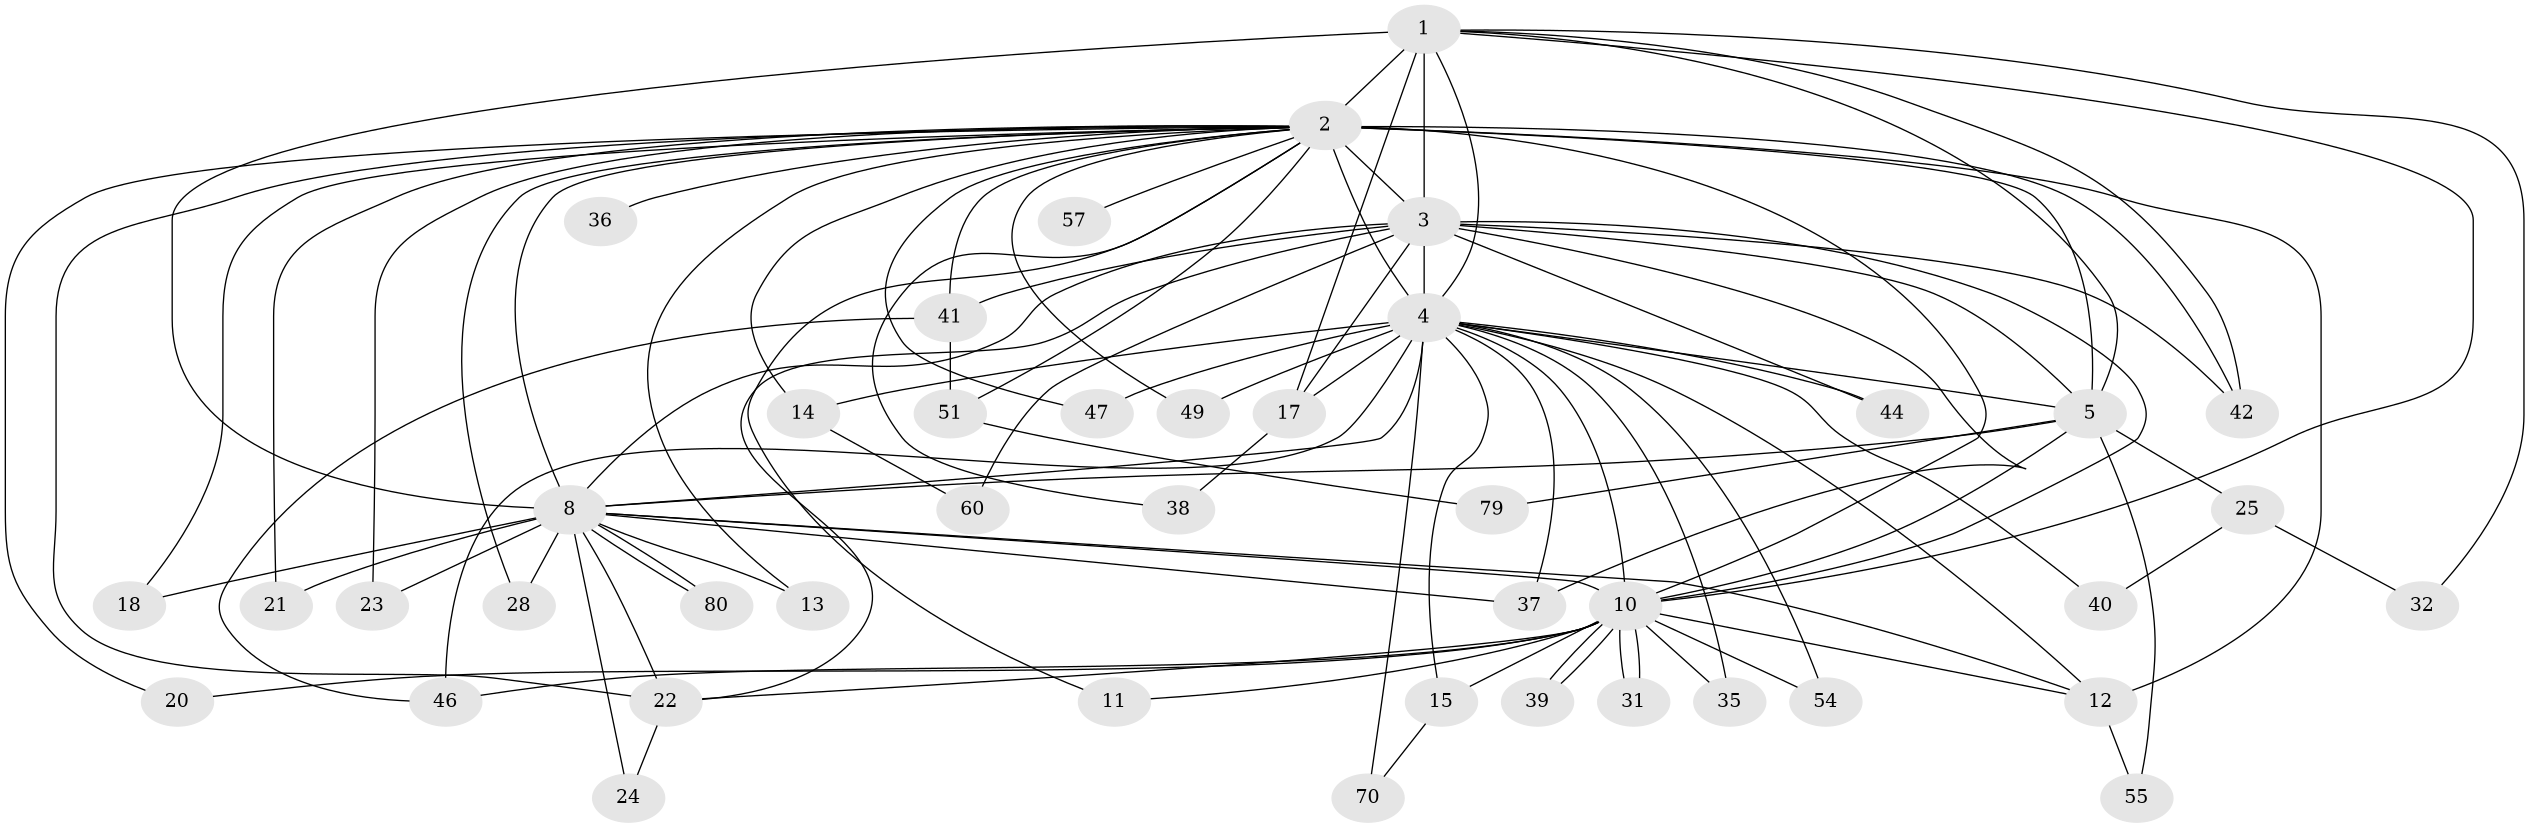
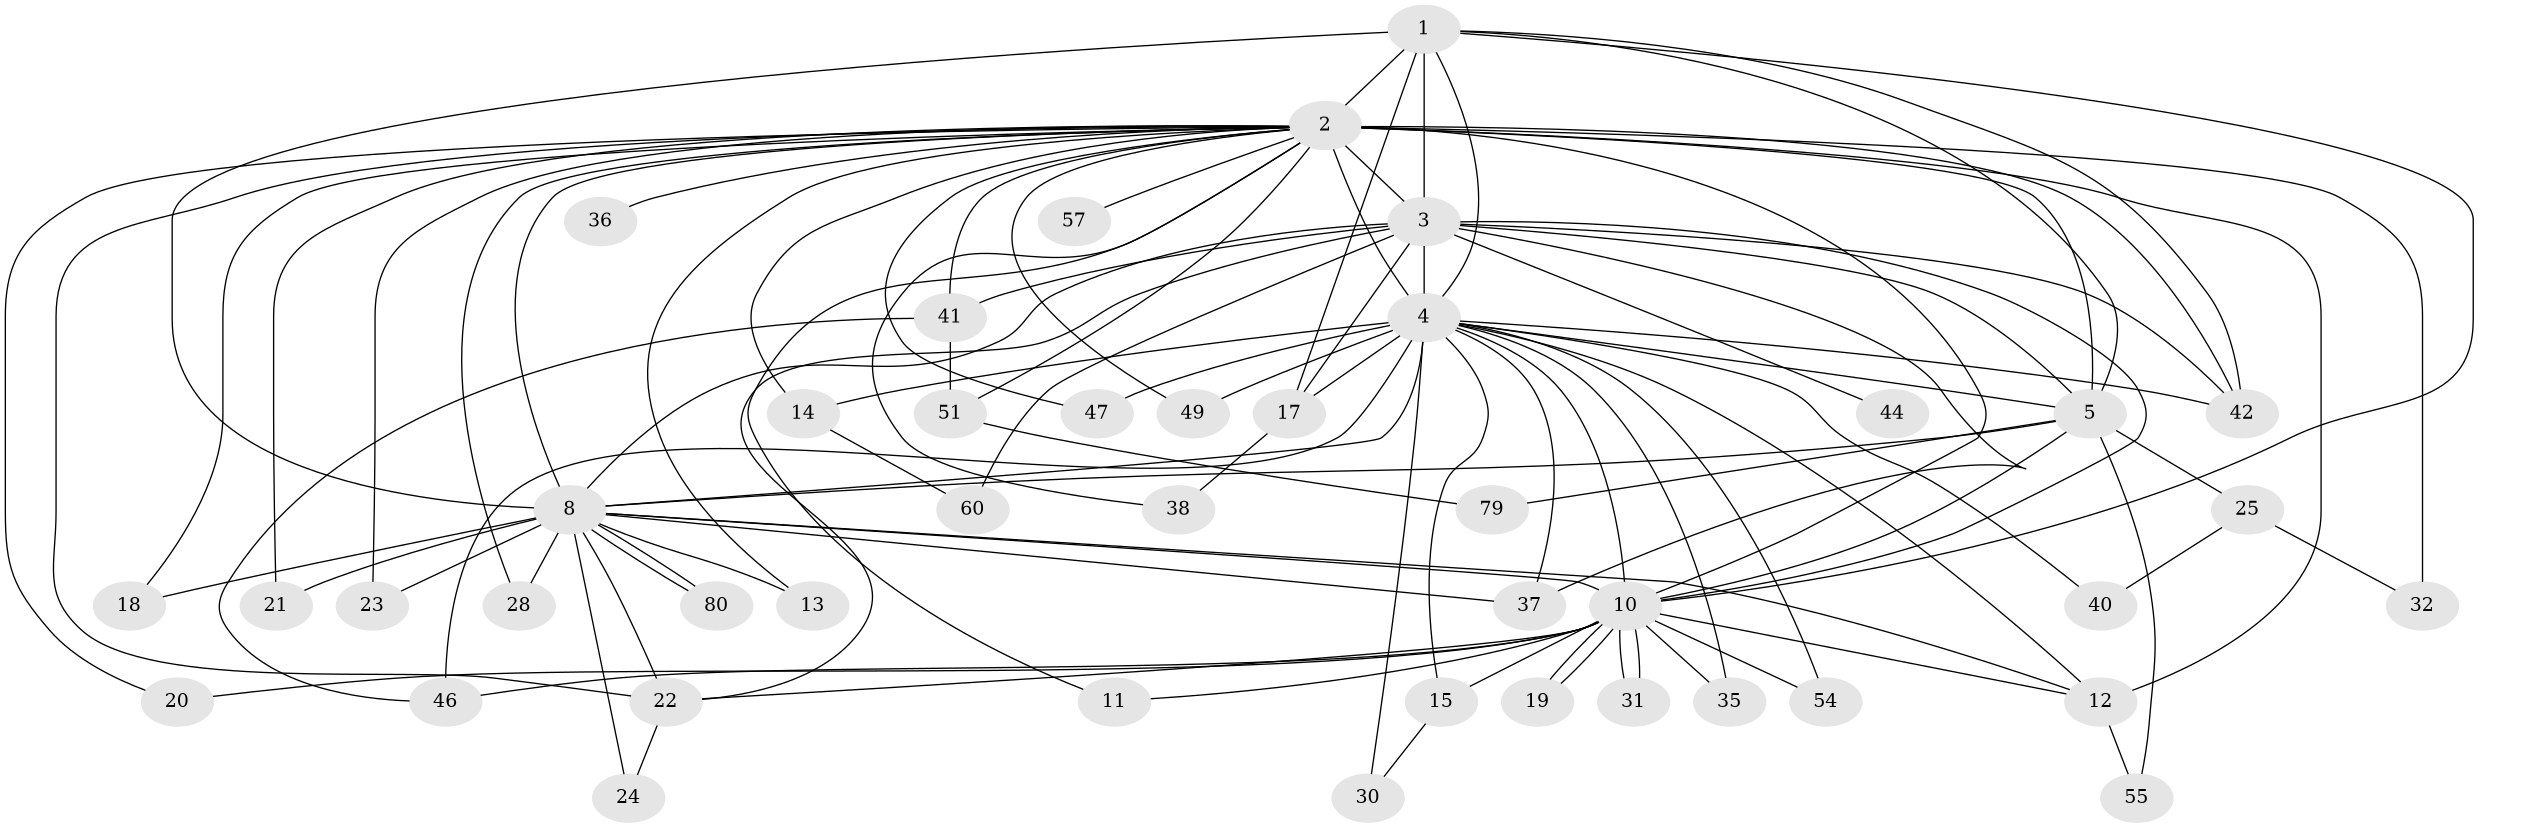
  graph {
    node [color=gray90 style=filled]
    2 [super="+6+52+58+7"]
    3 [super="+53"]
    4 [super="+48+61+71+50+43+33+27+9"]
    5
    8
    10 [super="+82+84+29"]
    42
    11
    12
    13
    14
    18 [super="+76"]
    20
    21
    22
    23
    28
    36
    38
    41 [super="+45"]
    47
    49
    51
    57
    1
    17
    32
    37
    44
    60
    15
-   30 [label=70]
+   30
    35
    40
    46
    54
    25
    55
    79
    24
    80
    31
-   39
+   39 [label=19]
    2 -- 3 [weight=3]
    2 -- 4 [weight=9]
    2 -- 5 [weight=3]
    2 -- 8 [weight=5]
    2 -- 10 [weight=5]
    2 -- 42
    2 -- 11
    2 -- 12 [weight=3]
    2 -- 13 [weight=2]
    2 -- 14
    2 -- 18
    2 -- 20
    2 -- 21
    2 -- 22 [weight=2]
    2 -- 23
    2 -- 28
    2 -- 36 [weight=2]
    2 -- 38
    2 -- 41 [weight=2]
    2 -- 47
    2 -- 49
    2 -- 51
    2 -- 57 [weight=2]
    3 -- 4 [weight=4]
    3 -- 5
    3 -- 8
    3 -- 10
    3 -- 42
    3 -- 22
    3 -- 41
    3 -- 17
    3 -- 37
    3 -- 44
    3 -- 60
    4 -- 5 [weight=2]
    4 -- 8 [weight=5]
    4 -- 10 [weight=3]
    4 -- 12
    4 -- 14 [weight=2]
    4 -- 47
    4 -- 49
    4 -- 17
    4 -- 37
-   4 -- 44
+   4 -- 42
    4 -- 15
    4 -- 30 [weight=2]
    4 -- 35
    4 -- 40
    4 -- 46
    4 -- 54
    5 -- 8
    5 -- 10
    5 -- 25
    5 -- 55
    5 -- 79
    8 -- 10
    8 -- 12
    8 -- 13
    8 -- 18 [weight=2]
    8 -- 21
    8 -- 22
    8 -- 23
    8 -- 28
    8 -- 37
    8 -- 24
    8 -- 80
    8 -- 80
    10 -- 11
    10 -- 12
    10 -- 20
    10 -- 22
    10 -- 15
    10 -- 35
    10 -- 46
    10 -- 54
    10 -- 31
    10 -- 31
    10 -- 39
    10 -- 39
    12 -- 55
    14 -- 60
    22 -- 24
    41 -- 51
    41 -- 46
    51 -- 79
    1 -- 2 [weight=6]
    1 -- 3
    1 -- 4 [weight=3]
    1 -- 5
    1 -- 8
    1 -- 10
    1 -- 42
    1 -- 17
-   1 -- 32
+   2 -- 32
    17 -- 38
    15 -- 30
    25 -- 32
    25 -- 40
  }
